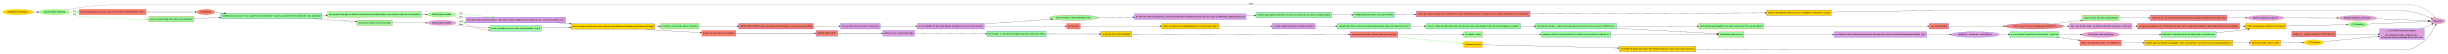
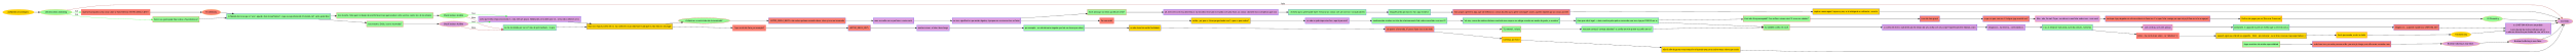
  digraph {
    fontname="Roboto Condensed"
    rankdir=LR
    node [color=blue fillcolor=palegreen fontname="Roboto Condensed" style=filled shape=box]
    edge [fontname="Roboto Condensed"]
    "AoiRank5Convo6 begins." [color=orange fillcolor=gold shape=""]
    n2 [color=orange label="Check boolean AoiDating" shape=""]
    n3 [color=red fillcolor=salmon label="Queria te perguntar uma coisa sobre a Transferência <RETRO_EMOJI_WUT>"]
    n4 [color=red label="Vem cá, a gente pode falar sobre a Transferência?"]
    "Chat ends." [color=orange fillcolor=plum shape=""]
    n6 [color=orange fillcolor=salmon label="+5 Chemistry" shape=""]
    n7 [label="tá falando da coisa que vc \"usa\", aqueles tais de warframes? o que eu supostamente tô virando, né? vai lá, pode falar"]
    n8 [color=red label="Isso mesmo. Não quero te deixar desconfortável, mas queria saber como você se sente. Isso te incomoda?"]
    n9 [color=red label="Isso mesmo. Então, isso te incomoda?"]
    n10 [color=orange label="Check boolean AoiKind" shape=""]
    n11 [color=orange fillcolor=plum label="Check boolean AoiKind" shape=""]
    n12 [fillcolor=plum label="acho que minha resposta sincera é… não, nem um pouco. MAAAAAS, seria bem pior se… se eu não conhecesse vc"]
    n13 [label="se me incomoda por ser vc? não, de jeito nenhum… te juro"]
    n14 [fillcolor=gold label="mas isso é pq eu confio em vc. eu confio em vc pra não fazer nada que eu não faria no seu lugar"]
-   n15 [color=red fillcolor=salmon label="O que você não nascer, por exemplo?"]
-   n16 [color=red label="A chacina e o resto todo não te incomoda?"]
+   n15 [color=red fillcolor=salmon label="O que você não faria, por exemplo?"]
+   n16 [color=red label="A chacina e o resto todo não te incomoda?" shape=ellipse]
    n17 [fillcolor=salmon label="<RETRO_EMOJI_WUT>"]
    n18 [fillcolor=salmon label="<RETRO_EMOJI_KNIFE> não coloca palavra na minha boca. claro q isso me incomoda"]
    n19 [fillcolor=plum label="muitas coisas. a lista é bem longa"]
    n20 [fillcolor=plum label="mas eu confio em vc pra fazer a coisa certa"]
    n21 [label="por exemplo… eu não deixaria ninguém pra trás se desse pra salvar"]
    n22 [fillcolor=plum label="se isso significa ter que matar alguém, é porque era a coisa certa a se fazer"]
    n23 [fillcolor=gold label="eu não desistiria então facilidade"]
-   n24 [color=red label="Você acha que os meios justificam o fim?" shape=ellipse]
+   n24 [color=red label="Você acha que os meios justificam o fim?"]
    n25 [color=red fillcolor=salmon label="Eu concordo!"]
    n26 [fillcolor=salmon label="vai querer a lista toda, é? posso fazer isso o ano todo"]
    n27 [fillcolor=plum label="ah, nem vem com essa besteira aí. eu não descrevo tudo no mundo com uma frase, as coisas são bem mais complexas que isso"]
    n28 [fillcolor=gold label="então… por que vc tá me perguntando isso? o que vc quer saber?"]
    n29 [color=red fillcolor=gold label="Continua, por favor"]
    n30 [color=red label="Tá, entendi… relaxa"]
    n31 [label="o mínimo que a gente pode fazer é encarar as coisas com um sorriso e coração aberto"]
    n32 [fillcolor=plum label="vc sabe o quão impossível isso aqui é pra mim?"]
    n33 [fillcolor=gold label="não tô afim de gastar meu tempo livre fazendo uma prova sobre meus valores pessoais"]
    n34 [label="teeeeem certeza? certeza absoluta? vc confia em mim q nem eu confio em vc?"]
    n35 [label="ninguém pediu pra nascer, mas aqui estamos"]
    n36 [label="nenhuma das minhas revistas de relacionamento fala sobre como lidar com isso!!!!"]
    n37 [color=red label="Eu também confio em você"]
    n38 [fillcolor=salmon label="mas já que a gente tá aqui, que tal melhorar as coisas do jeito que a gente consegue? assim, a gente impede que as coisas piorem!"]
    n39 [label="\"ah sim, o amor da minha vida toma conta do meu corpo e me obriga a matar um monte de gente, e eu adoro\""]
    n40 [fillcolor=plum label="vc confia em mim o suficiente pra me deixar dar uma volta com seu corpo? hipoteticamente falando, claro"]
    n41 [fillcolor=gold label="captou a mensagem? espero q sim, vc é inteligente o suficiente… eu acho"]
    n42 [label="claro que não é legal… o único motivo pelo qual eu concordo com isso é pq eu CONFIO em vc"]
-   n43 [fillcolor=plum label="imagina só… eu mesma… controlando vc" shape=ellipse]
+   n43 [fillcolor=plum label="imagina só… eu mesma… controlando vc"]
    n44 [color=red label="Você não fica preocupada? E se eu fizer coisas ruins? E se eu me rebelar?"]
    n45 [label="e aí, vc deixaria? numa luta, num dia comum… tanto faz"]
    n46 [fillcolor=salmon label="isso não tem graça!"]
    n47 [color=red fillcolor=salmon label="Hmm… me conta mais sobre… os \"detalhes\" ;)"]
-   n48 [color=red fillcolor=plum label="Com certeza, sem nem pensar" shape=ellipse]
-   n49 [fillcolor=salmon label="o que vc quer com isso? é algum jogo mental seu?" shape=ellipse]
+   n48 [color=red fillcolor=plum label="Com certeza, sem nem pensar"]
+   n49 [fillcolor=salmon label="o que vc quer com isso? é algum jogo mental seu?"]
    n50 [fillcolor=gold label="aaaaah, agora eu entendi seu joguinho… hmm… pra começar… eu ia tirar essa sua roupa apertada aí ;)"]
    n51 [label="ainda bem. é capaz de eu até ser melhor que vc em mta coisa"]
    n52 [color=red label="Jogos mentais são minha especialidade"]
    n53 [color=red fillcolor=plum label="Não… não, foi mal. É que… eu não sei como falar sobre isso… com você"]
    n54 [color=red fillcolor=gold label="Você que manda, você é a chefe"]
    n55 [fillcolor=salmon label="imagina só… a grande e poderosa CHEFONA AOI!"]
    n56 [fillcolor=salmon label="pode levar isso pra outra pessoa então. pra mim já chega, nem olha mais na minha cara"]
    n57 [fillcolor=salmon label="será que é pq ninguém em sã consciência ia fazer isso? vc quer falar comigo por aqui só pq lá fora eu ia te arregaçar!"]
    n58 [color=orange fillcolor=gold label="+15 Chemistry" shape=""]
    n59 [fillcolor=plum label="e a CHEFONA AOI tem um pedido: \n \nnunca duvide da minha confiança em vc \ne não me dá motivo pra duvidar da sua. ok? é isso"]
    n60 [color=orange fillcolor=plum label="Boolean IsDating is now false." shape=""]
    n61 [color=red fillcolor=gold label="Prefiro não pagar pra ver [Encerrar Conversa]"]
    n62 [color=orange fillcolor=plum label="Boolean AoiDating is now false." shape=""]
    n63 [color=orange label="+15 Chemistry" shape=""]
    "AoiRank5Convo6 begins." -> n2
    n2 -> n3 [color=green label=true]
    n2 -> n4 [color=green label=true]
    n2 -> "Chat ends." [color=brown label=false]
    n3 -> n6
    n4 -> n7
    n6 -> n7
    n7 -> n8
    n7 -> n9
    n8 -> n10
    n9 -> n11
    n10 -> n12 [color=green label=true]
    n10 -> n13 [color=brown label=false]
    n11 -> n12 [color=green label=true]
    n11 -> n13 [color=brown label=false]
    n12 -> n14
    n13 -> n14
    n14 -> n15
    n14 -> n16
    n15 -> n17
    n16 -> n18
    n17 -> n19
    n18 -> n20
    n19 -> n21
    n20 -> n22
    n21 -> n23
    n22 -> n24
    n22 -> n25
    n23 -> n26
    n24 -> n27
    n25 -> n28
-   n26 -> n29 [color=green]
+   n26 -> n29
    n26 -> n30
    n27 -> n31
    n28 -> n32
    n29 -> n33
    n30 -> n34
    n31 -> n35
    n32 -> n36
    n33 -> "Chat ends."
    n34 -> n37
    n35 -> n38
    n36 -> n39
    n37 -> n40
    n38 -> n41
    n39 -> n42
    n40 -> n43
    n41 -> "Chat ends."
    n42 -> n37
    n42 -> n44
    n43 -> n45
    n44 -> n46
    n45 -> n47
    n45 -> n48
    n46 -> n49
    n47 -> n50
    n48 -> n51
-   n49 -> n52
    n49 -> n53
    n50 -> n54
-   n51 -> n61
+   n51 -> n55
    n52 -> n56
    n53 -> n57
    n54 -> n58
    n55 -> n59
    n56 -> n60
    n57 -> n61
    n58 -> n59
    n59 -> "Chat ends."
    n60 -> n62
    n61 -> n63
    n62 -> "Chat ends."
    n63 -> "Chat ends."
  }
